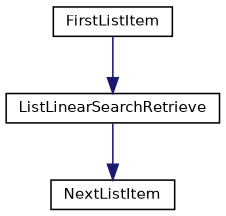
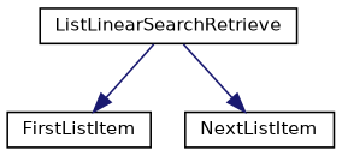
  digraph {
    rankdir=TB
    node [color=black fillcolor=white fontname=Helvetica fontsize=10 shape=record style=filled]
    edge [color=midnightblue fontname=Helvetica fontsize=10 labelfontname=Helvetica labelfontsize=10 style=solid]
    n1 [height=0.2 label=ListLinearSearchRetrieve width=0.4]
    n2 [height=0.2 label=FirstListItem width=0.4]
    n3 [height=0.2 label=NextListItem width=0.4]
-   n2 -> n1
+   n1 -> n2
    n1 -> n3
  }
